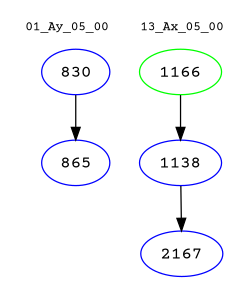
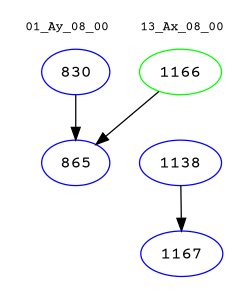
  digraph {
    fontname="Courier Prime"
    node [color=blue fontname="Courier Prime"]
    edge [color=black fontname="Courier Prime"]
    n1 [label=830]
    n2 [label=865]
    n3 [color=green label=1166]
    n4 [label=1138]
-   n5 [label=2167]
+   n5 [label=1167]
    subgraph cluster_1 {
      color=white
      fontsize=10
-     label="01_Ay_05_00"
+     label="01_Ay_08_00"
      n1
      n2
    }
    subgraph cluster_2 {
      color=white
      fontsize=10
-     label="13_Ax_05_00"
+     label="13_Ax_08_00"
      n3
      n4
      n5
    }
    n1 -> n2
-   n3 -> n4
+   n3 -> n2
    n4 -> n5
  }
